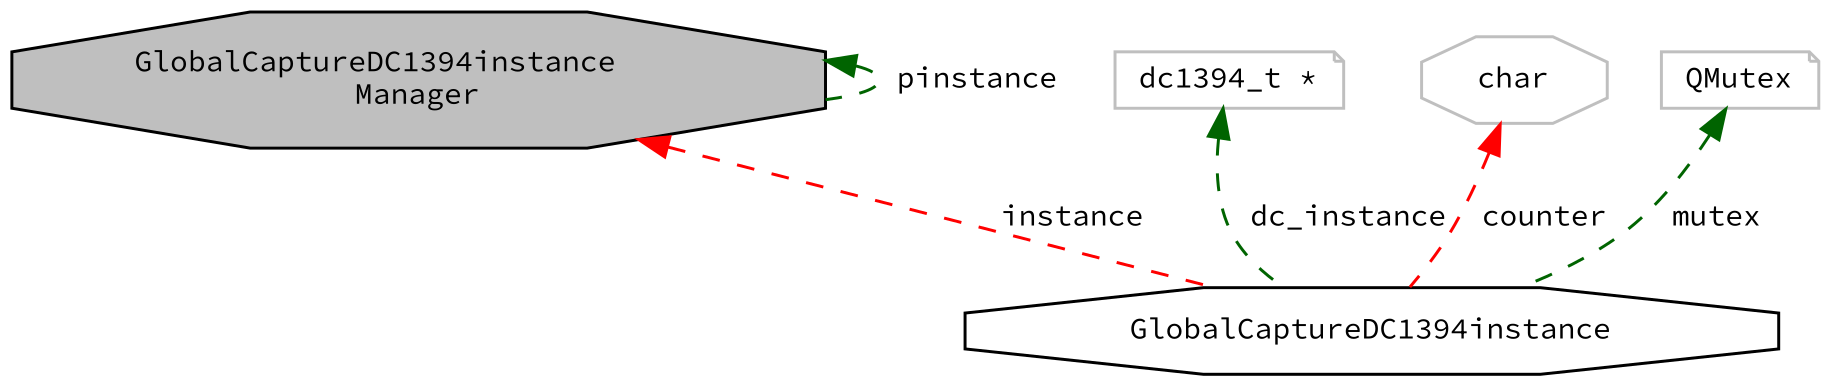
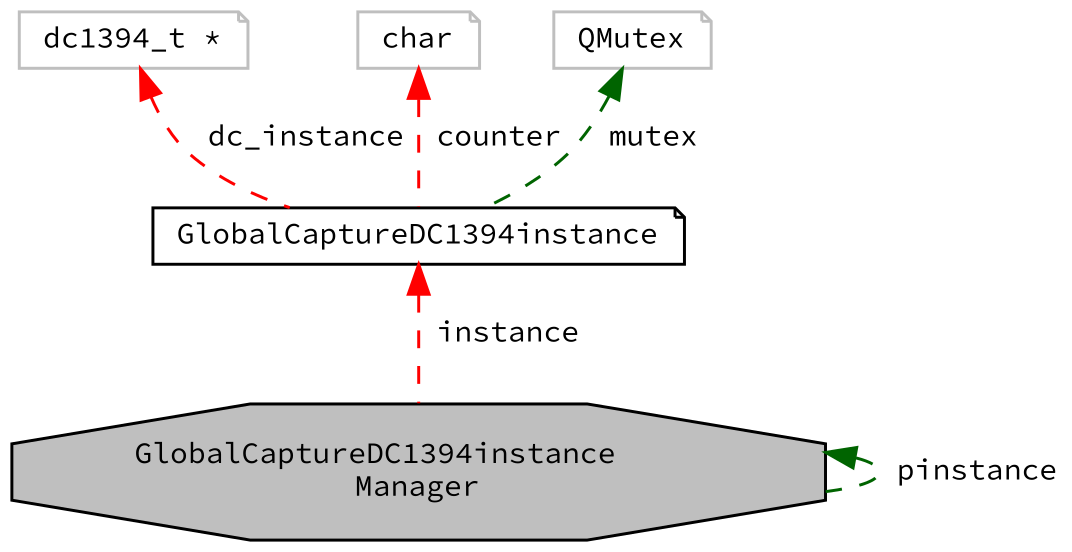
  digraph {
    fontname="Source Code Pro"
    node [color=grey75 fillcolor=white fontname="Source Code Pro" fontsize=10 shape=note style=filled]
    edge [color=darkgreen dir=back fontname="Source Code Pro" fontsize=10 labelfontname=Helvetica labelfontsize=10 style=dashed]
    n1 [color=black fillcolor=grey75 fontcolor=black height=0.2 label="GlobalCaptureDC1394instance\lManager" shape=octagon width=0.4]
-   n2 [color=black height=0.2 label=GlobalCaptureDC1394instance shape=octagon width=0.4]
+   n2 [color=black height=0.2 label=GlobalCaptureDC1394instance width=0.4]
    n3 [height=0.2 label="dc1394_t *" width=0.4]
-   n4 [height=0.2 label=char shape=octagon width=0.4]
+   n4 [height=0.2 label=char width=0.4]
    n5 [height=0.2 label=QMutex width=0.4]
    n1 -> n1 [label=" pinstance"]
-   n1 -> n2 [color=red label=" instance"]
-   n3 -> n2 [label=" dc_instance"]
+   n2 -> n1 [color=red label=" instance"]
+   n3 -> n2 [color=red label=" dc_instance"]
    n4 -> n2 [color=red label=" counter"]
    n5 -> n2 [label=" mutex"]
  }
